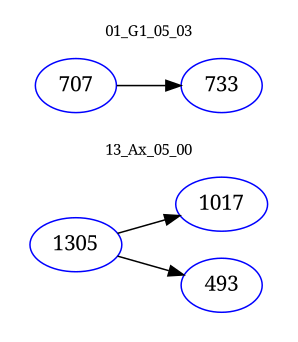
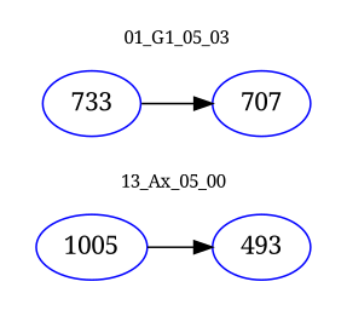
  digraph {
    fontname="Noto Serif"
    rankdir=LR
    node [color=blue fontname="Noto Serif"]
    edge [color=black fontname="Noto Serif"]
-   n1 [label=1305]
+   n1 [label=1005]
    n2 [label=493]
-   n3 [label=1017]
    n4 [label=733]
    n5 [label=707]
    subgraph cluster_1 {
      color=white
      fontsize=10
      label="13_Ax_05_00"
      n1
      n2
-     n3
    }
    subgraph cluster_2 {
      color=white
      fontsize=10
      label="01_G1_05_03"
      n4
      n5
    }
    n1 -> n2
-   n1 -> n3
-   n5 -> n4
+   n4 -> n5
  }
